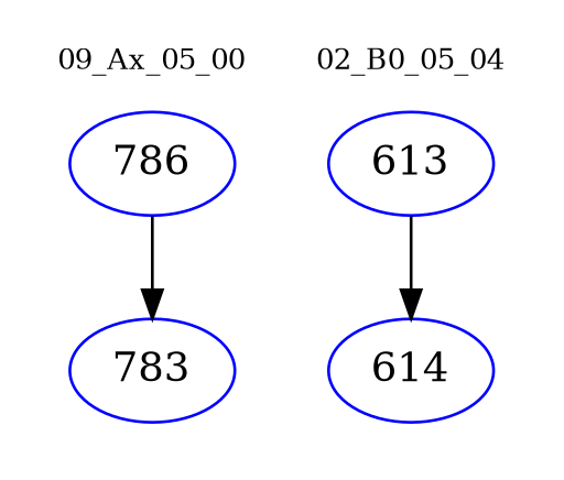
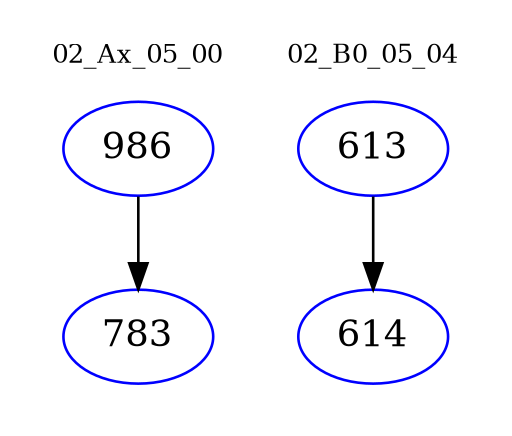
  digraph {
    node [color=blue]
    edge [color=black]
-   n1 [label=786]
+   n1 [label=986]
    n2 [label=783]
    n3 [label=613]
    n4 [label=614]
    subgraph cluster_1 {
      color=white
      fontsize=10
-     label="09_Ax_05_00"
+     label="02_Ax_05_00"
      n1
      n2
    }
    subgraph cluster_2 {
      color=white
      fontsize=10
      label="02_B0_05_04"
      n3
      n4
    }
    n1 -> n2
    n3 -> n4
  }
